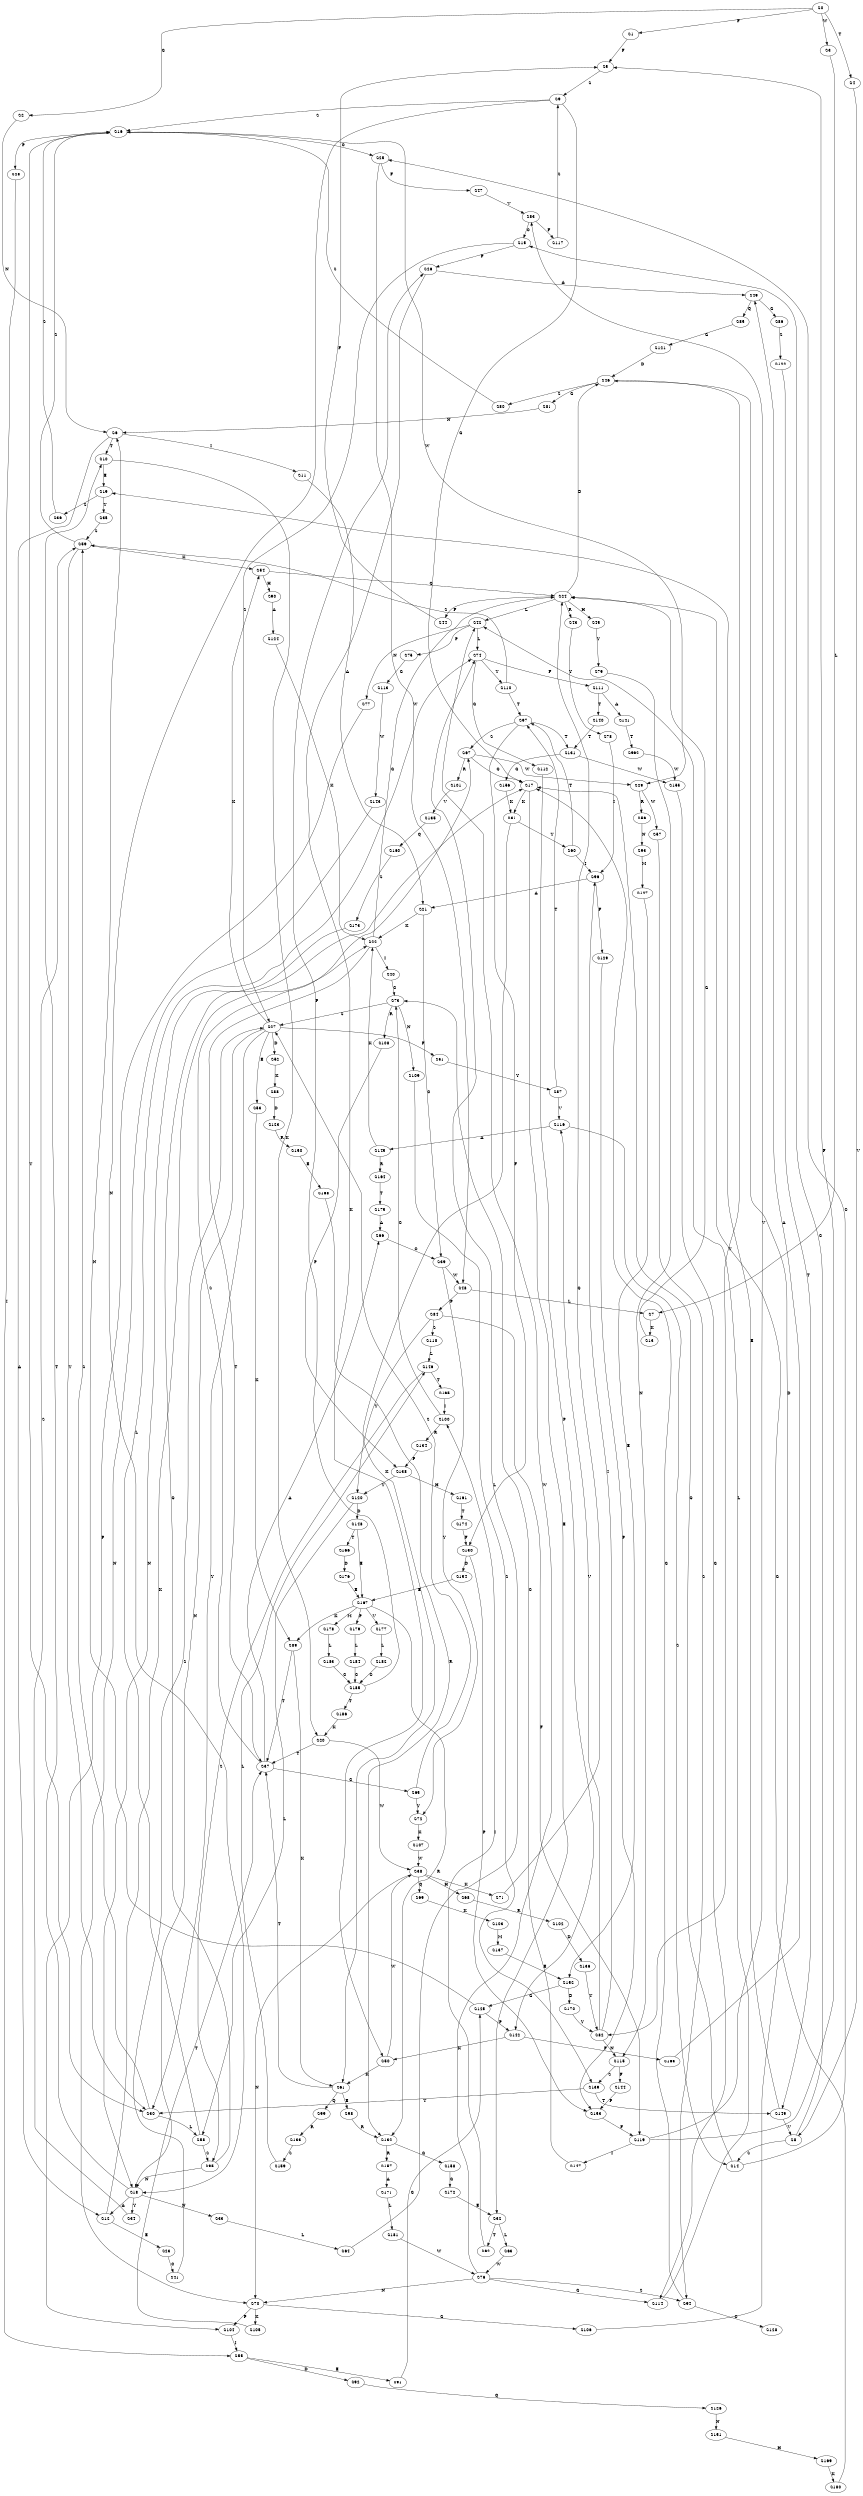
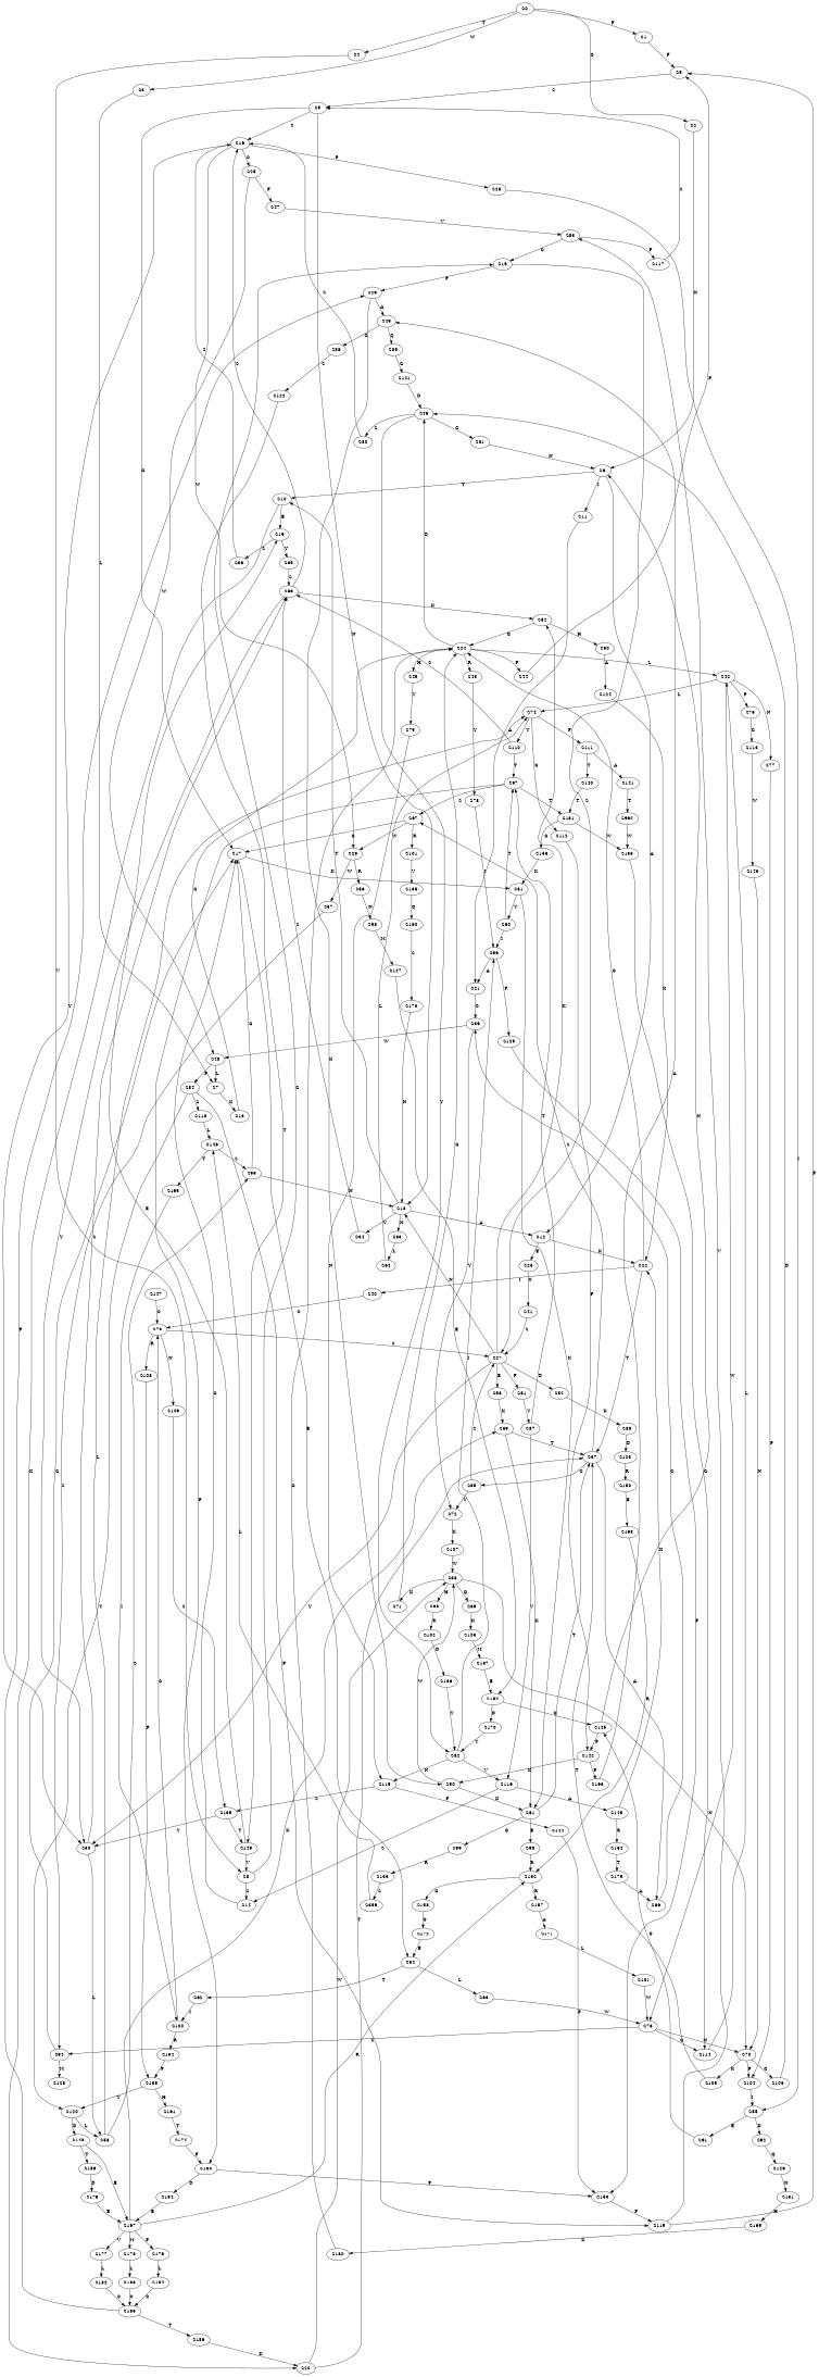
  strict digraph {
    S0
    S1
    S2
    S3
    S4
    S5
    S6
    S7
    S8
    S9
    S10
    S11
    S12
    S13
    S14
    S15
    S16
    S17
    S18
    S19
    S20
    S21
    S22
    S23
    S24
    S25
    S26
    S27
    S28
    S29
    S30
    S31
    S32
    S33
    S34
    S35
    S36
    S37
    S38
    S39
    S40
    S41
    S42
    S43
    S44
    S45
    S46
    S47
    S48
    S49
    S50
    S51
    S52
    S53
    S54
    S55
    S56
    S57
    S58
    S59
    S60
    S61
    S62
    S63
    S64
    S65
    S66
    S67
    S68
    S69
    S70
    S71
    S72
    S73
    S74
    S75
    S76
    S77
    S78
    S79
    S80
    S81
    S82
    S83
    S84
    S85
    S86
    S87
    S88
    S89
    S90
    S91
    S92
    S93
    S94
    S95
    S96
    S97
    S98
    S99
    S100
    S101
    S102
    S103
    S104
    S105
    S106
    S107
    S108
    S109
    S110
    S111
    S112
    S113
    S114
    S115
    S116
    S117
    S118
    S119
    S120
    S121
    S122
    S123
    S124
    S125
    S126
    S127
    S128
    S129
    S130
    S131
    S132
    S133
    S134
    S135
    S136
    S137
    S138
    S139
    S140
    S141
    S142
    S143
    S144
    S145
    S146
    S147
    S148
    S149
    S150
    S151
    S152
    S153
    S154
    S155
    S156
    S157
    S158
-   S159
+   S159 [label=S359]
    S160
    S161
    n163 [label=S962]
    S163
    S164
    S165
    S166
    S167
    S168
    S169
    S170
    S171
    S172
    S173
    S174
    S175
    S176
    S177
    S178
    S179
    S180
    S181
    S182
    S183
    S184
    S185
    S186
    S0 -> S1 [label=F]
    S0 -> S2 [label=G]
    S0 -> S3 [label=W]
    S0 -> S4 [label=T]
    S1 -> S5 [label=F]
    S2 -> S6 [label=N]
    S3 -> S7 [label=L]
    S4 -> S8 [label=V]
    S5 -> S9 [label=S]
    S6 -> S10 [label=T]
    S6 -> S11 [label=I]
    S6 -> S12 [label=A]
    S7 -> S13 [label=K]
    S8 -> S14 [label=S]
    S8 -> S15 [label=C]
    S9 -> S16 [label=S]
    S9 -> S17 [label=G]
    S9 -> S18 [label=N]
    S10 -> S19 [label=E]
    S10 -> S20 [label=K]
    S11 -> S21 [label=A]
    S12 -> S22 [label=K]
    S12 -> S23 [label=E]
    S13 -> S24 [label=G]
    S14 -> S17 [label=G]
-   S14 -> S25 [label=C]
    S15 -> S26 [label=P]
    S15 -> S27 [label=S]
    S16 -> S25 [label=C]
    S16 -> S28 [label=P]
    S16 -> S29 [label=W]
    S16 -> S30 [label=Y]
    S17 -> S31 [label=K]
    S17 -> S32 [label=E]
    S18 -> S10 [label=T]
    S18 -> S12 [label=A]
    S18 -> S33 [label=N]
    S18 -> S34 [label=Y]
    S19 -> S35 [label=Y]
    S19 -> S36 [label=S]
    S20 -> S37 [label=T]
    S20 -> S38 [label=W]
-   S21 -> S22 [label=K]
    S21 -> S39 [label=C]
    S22 -> S24 [label=G]
    S22 -> S37 [label=T]
    S22 -> S40 [label=I]
    S23 -> S41 [label=C]
    S24 -> S42 [label=L]
    S24 -> S43 [label=R]
    S24 -> S44 [label=F]
    S24 -> S45 [label=H]
    S24 -> S46 [label=D]
    S25 -> S47 [label=F]
    S25 -> S48 [label=W]
    S26 -> S49 [label=A]
    S26 -> S50 [label=K]
    S27 -> S18 [label=N]
    S27 -> S30 [label=Y]
    S27 -> S51 [label=F]
    S27 -> S52 [label=D]
    S27 -> S53 [label=E]
    S27 -> S54 [label=K]
    S28 -> S55 [label=I]
    S29 -> S56 [label=R]
    S29 -> S57 [label=W]
    S30 -> S58 [label=L]
    S30 -> S59 [label=S]
    S31 -> S60 [label=Y]
    S31 -> S61 [label=K]
    S32 -> S62 [label=T]
    S32 -> S63 [label=L]
    S33 -> S64 [label=L]
    S34 -> S59 [label=S]
    S35 -> S59 [label=S]
    S36 -> S16 [label=S]
    S37 -> S65 [label=C]
    S37 -> S66 [label=A]
    S37 -> S67 [label=S]
    S38 -> S68 [label=H]
    S38 -> S69 [label=Q]
    S38 -> S70 [label=N]
    S38 -> S71 [label=K]
    S39 -> S48 [label=W]
    S39 -> S72 [label=Y]
    S40 -> S73 [label=C]
    S41 -> S27 [label=S]
    S42 -> S74 [label=L]
    S42 -> S75 [label=P]
-   S76 -> S42 [label=W]
+   S42 -> S76 [label=W]
    S42 -> S77 [label=N]
    S43 -> S78 [label=Y]
    S44 -> S5 [label=F]
    S45 -> S79 [label=Y]
    S46 -> S80 [label=S]
    S46 -> S81 [label=G]
    S46 -> S82 [label=Y]
    S47 -> S83 [label=V]
    S48 -> S7 [label=L]
    S48 -> S84 [label=P]
    S49 -> S85 [label=Q]
    S49 -> S86 [label=G]
    S50 -> S38 [label=W]
    S50 -> S61 [label=K]
    S51 -> S87 [label=Y]
    S52 -> S88 [label=K]
    S53 -> S89 [label=K]
    S54 -> S24 [label=G]
    S54 -> S90 [label=H]
    S55 -> S91 [label=E]
    S55 -> S92 [label=D]
    S56 -> S93 [label=N]
    S57 -> S94 [label=S]
    S58 -> S74 [label=L]
    S58 -> S95 [label=S]
    S59 -> S16 [label=S]
    S59 -> S30 [label=Y]
    S59 -> S54 [label=K]
    S60 -> S96 [label=I]
    S60 -> S97 [label=T]
    S61 -> S37 [label=T]
    S61 -> S98 [label=E]
    S61 -> S99 [label=Q]
    S62 -> S100 [label=I]
    S63 -> S76 [label=W]
    S64 -> S74 [label=L]
    S65 -> S27 [label=S]
    S65 -> S72 [label=Y]
    S66 -> S39 [label=C]
    S67 -> S17 [label=G]
    S67 -> S29 [label=W]
    S67 -> S101 [label=R]
    S68 -> S102 [label=R]
    S69 -> S103 [label=K]
    S70 -> S104 [label=P]
    S70 -> S105 [label=K]
    S70 -> S106 [label=G]
    S71 -> S24 [label=G]
    S72 -> S107 [label=K]
    S73 -> S27 [label=S]
    S73 -> S108 [label=R]
    S73 -> S109 [label=N]
    S74 -> S110 [label=Y]
    S74 -> S111 [label=F]
    S74 -> S112 [label=G]
    S75 -> S113 [label=G]
    S76 -> S70 [label=N]
    S76 -> S94 [label=S]
    S76 -> S114 [label=G]
    S77 -> S104 [label=P]
    S78 -> S96 [label=I]
    S79 -> S115 [label=N]
    S80 -> S16 [label=S]
    S81 -> S6 [label=N]
    S82 -> S96 [label=I]
    S82 -> S115 [label=N]
    S82 -> S116 [label=V]
    S83 -> S15 [label=C]
    S83 -> S117 [label=F]
    S84 -> S118 [label=S]
    S84 -> S119 [label=F]
    S84 -> S120 [label=Y]
    S85 -> S121 [label=G]
    S86 -> S122 [label=S]
    S87 -> S97 [label=T]
    S87 -> S116 [label=V]
    S88 -> S123 [label=D]
    S89 -> S37 [label=T]
    S89 -> S61 [label=K]
    S90 -> S124 [label=A]
    S91 -> S125 [label=G]
    S92 -> S126 [label=Q]
    S93 -> S127 [label=M]
    S94 -> S17 [label=G]
-   S94 -> S128 [label=C]
+   S94 -> S128 [label=M]
    S95 -> S17 [label=G]
    S95 -> S18 [label=N]
    S96 -> S21 [label=A]
    S96 -> S129 [label=F]
    S97 -> S67 [label=S]
    S97 -> S130 [label=F]
    S97 -> S131 [label=T]
    S98 -> S132 [label=R]
    S99 -> S133 [label=R]
    S100 -> S73 [label=C]
    S100 -> S134 [label=R]
    S101 -> S135 [label=V]
    S102 -> S136 [label=D]
    S103 -> S137 [label=M]
    S104 -> S55 [label=I]
    S105 -> S37 [label=T]
    S106 -> S46 [label=D]
    S107 -> S38 [label=W]
    S108 -> S138 [label=P]
    S109 -> S139 [label=S]
    S110 -> S59 [label=S]
    S110 -> S97 [label=T]
    S111 -> S140 [label=T]
    S111 -> S141 [label=A]
    S112 -> S142 [label=P]
    S113 -> S143 [label=W]
    S114 -> S42 [label=L]
    S115 -> S139 [label=S]
    S115 -> S144 [label=F]
    S116 -> S14 [label=S]
    S116 -> S145 [label=A]
    S117 -> S9 [label=S]
    S118 -> S146 [label=L]
    S119 -> S5 [label=F]
    S119 -> S83 [label=V]
-   S119 -> S147 [label=I]
    S120 -> S58 [label=L]
    S120 -> S148 [label=D]
    S121 -> S46 [label=D]
    S122 -> S149 [label=T]
    S123 -> S150 [label=R]
    S124 -> S22 [label=K]
    S125 -> S6 [label=N]
    S125 -> S142 [label=P]
    S126 -> S151 [label=N]
    S127 -> S152 [label=E]
    S129 -> S153 [label=P]
    S130 -> S153 [label=P]
    S130 -> S154 [label=D]
    S131 -> S155 [label=W]
    S131 -> S156 [label=G]
    S132 -> S157 [label=R]
    S132 -> S158 [label=G]
    S133 -> S159 [label=S]
    S134 -> S138 [label=P]
    S135 -> S160 [label=Q]
    S136 -> S82 [label=Y]
    S137 -> S152 [label=E]
    S138 -> S120 [label=Y]
    S138 -> S161 [label=H]
    S139 -> S30 [label=Y]
    S139 -> S149 [label=T]
    S140 -> S131 [label=T]
    S141 -> n163 [label=T]
    S142 -> S50 [label=K]
    S142 -> S163 [label=P]
    S143 -> S70 [label=N]
    S144 -> S153 [label=P]
    S145 -> S22 [label=K]
    S145 -> S164 [label=R]
    S146 -> S95 [label=S]
    S146 -> S165 [label=T]
    S147 -> S73 [label=C]
    S148 -> S166 [label=T]
    S148 -> S167 [label=E]
    S149 -> S8 [label=V]
    S149 -> S19 [label=E]
    S150 -> S168 [label=E]
    S151 -> S169 [label=H]
    S152 -> S125 [label=G]
    S152 -> S170 [label=D]
    S153 -> S119 [label=F]
    S154 -> S167 [label=E]
    S155 -> S114 [label=G]
    S156 -> S31 [label=K]
    S157 -> S171 [label=A]
    S158 -> S172 [label=G]
    S159 -> S146 [label=L]
    S160 -> S173 [label=S]
    S161 -> S174 [label=T]
    n163 -> S155 [label=W]
    S163 -> S49 [label=A]
    S164 -> S175 [label=T]
    S165 -> S100 [label=I]
    S166 -> S176 [label=D]
    S167 -> S89 [label=K]
    S167 -> S132 [label=R]
    S167 -> S177 [label=V]
    S167 -> S178 [label=M]
    S167 -> S179 [label=P]
    S168 -> S132 [label=R]
    S169 -> S180 [label=K]
    S170 -> S82 [label=Y]
    S171 -> S181 [label=L]
    S172 -> S32 [label=E]
    S173 -> S18 [label=N]
    S174 -> S130 [label=F]
    S175 -> S66 [label=A]
    S176 -> S167 [label=E]
    S177 -> S182 [label=L]
    S178 -> S183 [label=L]
    S179 -> S184 [label=L]
    S180 -> S24 [label=G]
    S181 -> S76 [label=W]
    S182 -> S185 [label=C]
    S183 -> S185 [label=C]
    S184 -> S185 [label=C]
    S185 -> S26 [label=P]
    S185 -> S186 [label=T]
    S186 -> S20 [label=K]
  }
